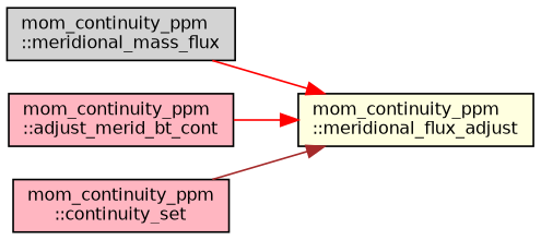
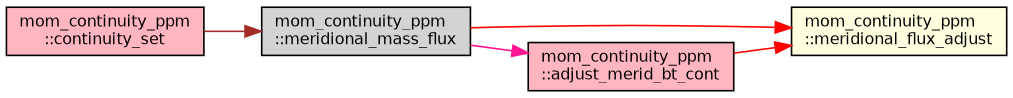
  digraph {
    rankdir=RL
    node [color=black fillcolor=lightpink fontname=Helvetica fontsize=10 shape=record style=filled]
    edge [color=red dir=back fontname=Helvetica fontsize=10 labelfontname=Helvetica labelfontsize=10 style=solid]
    n1 [fillcolor=lightyellow fontcolor=black height=0.2 label="mom_continuity_ppm\l::meridional_flux_adjust" width=0.4]
    n2 [fillcolor=lightgrey height=0.2 label="mom_continuity_ppm\l::meridional_mass_flux" width=0.4]
    n3 [height=0.2 label="mom_continuity_ppm\l::adjust_merid_bt_cont" width=0.4]
    n4 [height=0.2 label="mom_continuity_ppm\l::continuity_set" width=0.4]
    n1 -> n2
    n1 -> n3
-   n1 -> n4 [color=brown]
+   n2 -> n4 [color=brown]
+   n3 -> n2 [color=deeppink]
  }
